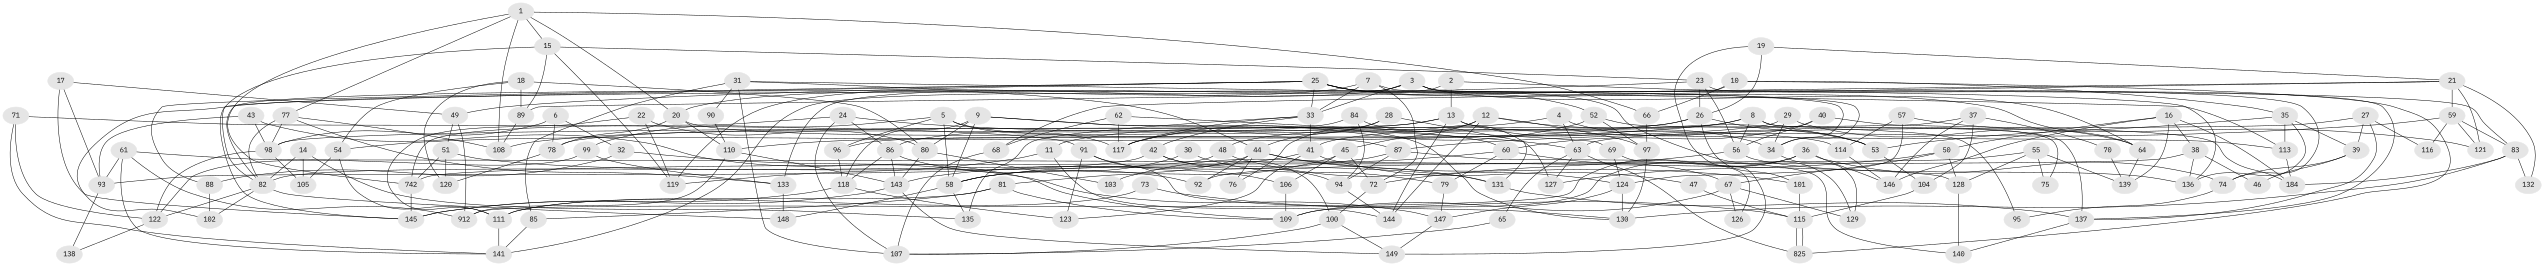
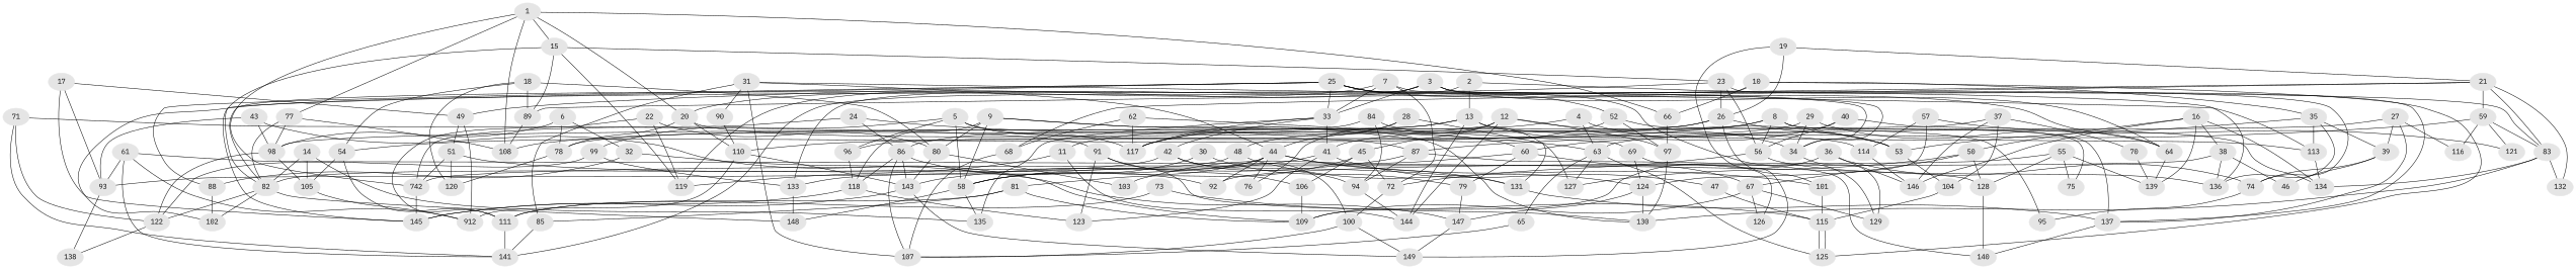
  graph {
    fontname="IBM Plex Mono"
    node [color=gray90 fontname="IBM Plex Mono" style=filled]
    edge [fontname="IBM Plex Mono"]
    1
    15
    20
    66
    77
    108
    n7 [label=742]
    119
    82
    23
    89
    78
    110
    114
    97
    133
    98
    145
    2
    13
    136
    34
    144
    113
    148
    3
    33
    64
    74
    141
    117
    41
    135
    42
    129
    139
    95
    4
    11
    53
    63
    104
-   125 [label=825]
+   125
    127
    65
    5
    58
    87
    96
    99
    94
    143
    140
    118
    122
    6
    32
    88
    147
    120
    105
    7
    72
    100
    8
    56
    75
    137
    47
    123
    n71 [label=912]
    9
    60
    80
    130
    79
    67
    103
    10
    35
    39
    102
    12
    45
    76
    81
    106
-   134 [label=184]
+   134
    14
    26
    16
    38
    50
    146
    46
    128
    17
    49
    93
    51
    138
    18
    54
    111
    19
    21
    149
    59
    68
    121
    132
    48
    101
    83
    116
    107
    22
    24
    86
    92
    25
    52
    124
    115
    27
    28
    44
    131
    29
    30
    31
    85
    90
    36
    109
    37
    70
    40
    43
    126
    55
    57
    61
    62
    69
    71
    91
    73
    84
    1 -- 15
    1 -- 20
    1 -- 66
    1 -- 77
    1 -- 108
    1 -- n7
    15 -- 119
    15 -- 82
    15 -- 23
    15 -- 89
    20 -- 78
    20 -- 110
    20 -- 114
    66 -- 97
    77 -- 108
    77 -- 82
-   77 -- 133
+   44 -- 133
    77 -- 98
    n7 -- 145
    82 -- 148
    82 -- 122
    82 -- 102
    23 -- 56
    23 -- 137
    23 -- 102
    23 -- 26
    89 -- 108
    78 -- 120
    110 -- 143
    110 -- n71
    114 -- 146
    97 -- 130
    133 -- 148
    98 -- 122
    98 -- 105
    2 -- 133
    2 -- 13
    2 -- 136
    13 -- 108
    13 -- 78
    13 -- 34
    13 -- 144
    13 -- 113
    34 -- 129
    113 -- 134
    3 -- 119
    3 -- 34
    3 -- 33
    3 -- 64
    3 -- 74
    3 -- 141
    33 -- 117
    33 -- 41
    33 -- 135
    33 -- 42
    64 -- 139
    74 -- 95
    41 -- 58
    41 -- 47
    41 -- 123
    42 -- 94
    42 -- 100
    42 -- 93
    4 -- 11
    4 -- 53
    4 -- 63
    11 -- 119
    11 -- 144
    53 -- 104
    63 -- 125
    63 -- 127
    63 -- 65
    104 -- 115
    65 -- 107
    5 -- 117
    5 -- 58
    5 -- 87
    5 -- 96
    5 -- 99
    58 -- 148
    58 -- 135
    87 -- 94
    87 -- 143
    87 -- 140
    96 -- 118
    99 -- 133
    99 -- 122
    94 -- 144
    143 -- 145
    143 -- 149
    118 -- 145
    118 -- 123
    122 -- 138
    6 -- 78
    6 -- 98
    6 -- 32
    32 -- 88
    32 -- 147
    88 -- 102
    147 -- 149
    7 -- 20
    7 -- 34
    7 -- 33
    7 -- 72
    72 -- 100
    100 -- 149
    100 -- 107
    8 -- 110
    8 -- 41
    8 -- 56
    8 -- 75
    8 -- 137
    56 -- 136
    56 -- 72
    137 -- 140
    47 -- 115
    9 -- 58
    9 -- 118
    9 -- 60
    9 -- 80
    9 -- 130
    60 -- 79
    60 -- 67
    60 -- 103
    80 -- 143
    80 -- 103
    79 -- 147
    67 -- 129
    67 -- 109
    67 -- 126
    10 -- 66
    10 -- 82
    10 -- 125
    10 -- 35
    35 -- 136
    35 -- 113
    35 -- 53
    35 -- 39
    39 -- 74
    39 -- 46
    12 -- 97
    12 -- 144
    12 -- 53
    12 -- 45
    12 -- 76
    45 -- 72
    45 -- 81
    45 -- 106
    81 -- 111
    81 -- 85
    81 -- 109
    106 -- 109
    14 -- 82
    14 -- 135
    14 -- 105
    26 -- 53
    26 -- 54
    26 -- 48
    26 -- 101
    16 -- 139
    16 -- 134
    16 -- 38
    16 -- 50
    16 -- 146
    38 -- n7
    38 -- 136
    38 -- 46
    50 -- 127
    50 -- 67
    50 -- 128
    128 -- 140
    17 -- 145
    17 -- 49
    17 -- 93
    49 -- n71
    49 -- 51
    93 -- 138
    51 -- n7
    51 -- 120
    51 -- 131
    18 -- 89
    18 -- 120
    18 -- 80
    18 -- 54
    54 -- 105
    54 -- 111
    111 -- 141
    19 -- 26
    19 -- 21
    19 -- 149
    21 -- 89
    21 -- 59
    21 -- 68
-   21 -- 121
+   21 -- 83
    21 -- 132
    59 -- 87
    59 -- 121
    59 -- 83
    59 -- 116
    68 -- 107
    48 -- 82
    48 -- 124
    101 -- 115
    83 -- 130
    83 -- 134
    83 -- 132
    22 -- 119
    22 -- 80
    22 -- 111
    24 -- n7
    24 -- 63
    24 -- 86
    86 -- 143
    86 -- 118
-   24 -- 107
+   86 -- 107
    86 -- 92
    25 -- 145
    25 -- 33
    25 -- 64
    25 -- 129
    25 -- 88
    25 -- 49
    25 -- 83
    25 -- 52
    52 -- 97
    52 -- 117
    52 -- 95
    124 -- 147
    124 -- 130
    115 -- 125
    115 -- 125
    27 -- 63
    27 -- 137
    27 -- 39
    27 -- 116
    28 -- 117
    28 -- 44
    28 -- 131
    44 -- 58
    44 -- 76
    44 -- 101
    44 -- 92
    44 -- 131
    131 -- 137
    29 -- 34
    29 -- 64
    29 -- 96
    30 -- 58
    30 -- 79
    31 -- 113
    31 -- 107
    31 -- 44
    31 -- 85
    31 -- 90
    85 -- 141
    90 -- 110
    36 -- 74
-   36 -- n71
+   105 -- n71
    36 -- 146
    36 -- 109
    37 -- 98
    37 -- 104
    37 -- 146
    37 -- 70
    70 -- 139
    40 -- 56
    40 -- 60
    40 -- 134
    43 -- 98
    43 -- 93
    43 -- 109
    55 -- 139
    55 -- 75
    55 -- 128
    55 -- 92
    57 -- 114
    57 -- 121
    57 -- 124
    61 -- 141
    61 -- n71
    61 -- 128
    61 -- 93
    62 -- 117
    62 -- 68
    62 -- 69
    69 -- 124
    69 -- 126
    71 -- 141
    71 -- 122
    71 -- 91
    91 -- 123
    91 -- 130
    91 -- 106
    73 -- 111
    73 -- 115
    84 -- 127
    84 -- 94
    84 -- 86
  }
